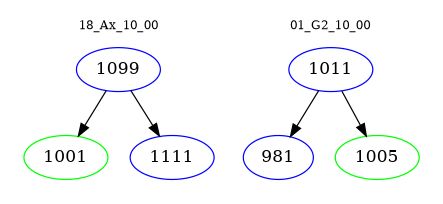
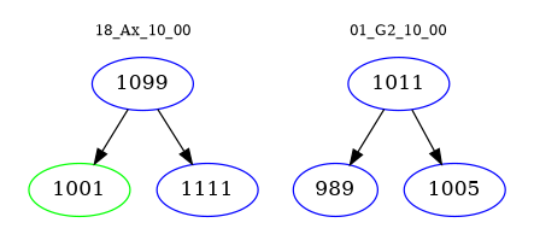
  digraph {
    node [color=blue]
    edge [color=black]
    n1 [label=1099]
    n2 [color=green label=1001]
    n3 [label=1111]
    n4 [label=1011]
-   n5 [label=981]
-   n6 [color=green label=1005]
+   n5 [label=989]
+   n6 [label=1005]
    subgraph cluster_1 {
      color=white
      fontsize=10
      label="18_Ax_10_00"
      n1
      n2
      n3
    }
    subgraph cluster_2 {
      color=white
      fontsize=10
      label="01_G2_10_00"
      n4
      n5
      n6
    }
    n1 -> n2
    n1 -> n3
    n4 -> n5
    n4 -> n6
  }
